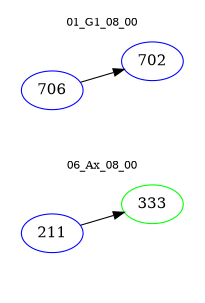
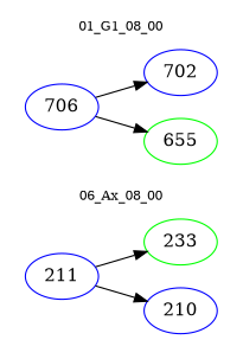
  digraph {
    rankdir=LR
    node [color=blue]
    edge [color=black]
    n1 [label=211]
-   n3 [color=green label=333]
+   n2 [label=210]
+   n3 [color=green label=233]
    n4 [label=706]
+   n5 [color=green label=655]
    n6 [label=702]
    subgraph cluster_1 {
      color=white
      fontsize=10
      label="06_Ax_08_00"
      n1
+     n2
      n3
    }
    subgraph cluster_2 {
      color=white
      fontsize=10
      label="01_G1_08_00"
      n4
+     n5
      n6
    }
+   n1 -> n2
    n1 -> n3
+   n4 -> n5
    n4 -> n6
  }
